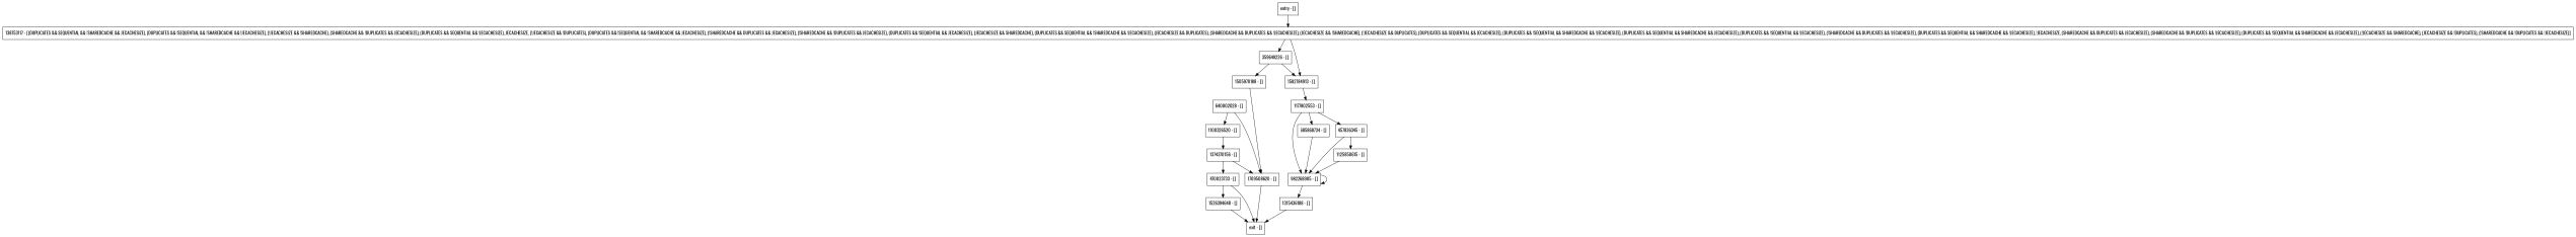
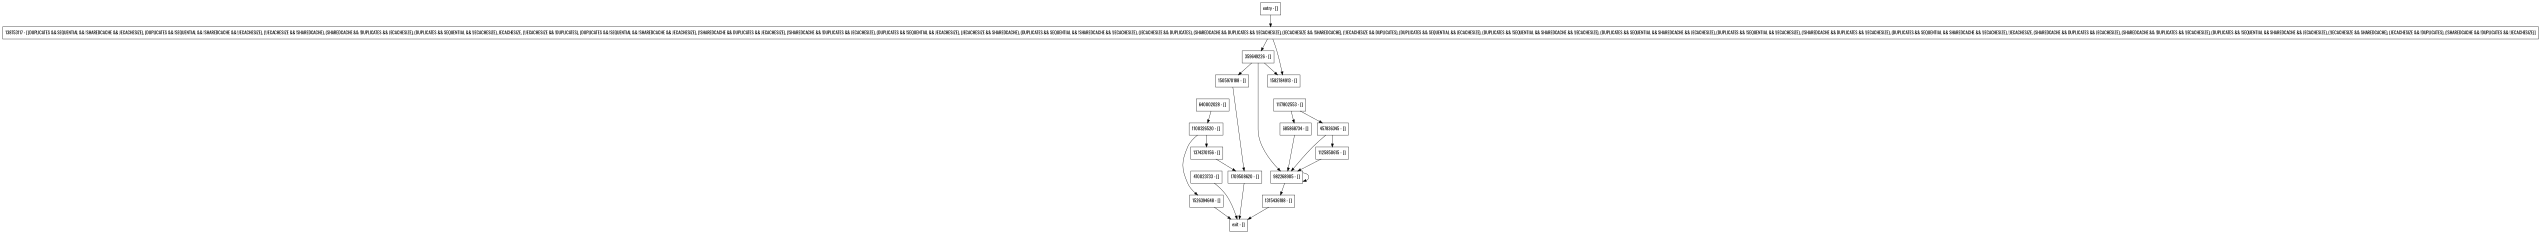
  digraph {
    fontname=Oswald
    node [fontname=Oswald shape=record]
    edge [fontname=Oswald]
    n1 [label="470023733 - []"]
    n2 [label="exit - []"]
    n3 [label="982268905 - []"]
    n4 [label="1315436188 - []"]
    n5 [label="640002028 - []"]
    n6 [label="1709508620 - []"]
    n7 [label="1100326520 - []"]
    n8 [label="1526394648 - []"]
    n9 [label="1374370156 - []"]
    n10 [label="685868734 - []"]
    n11 [label="entry - []"]
    n12 [label="138753117 - [(DUPLICATES && SEQUENTIAL && !SHAREDCACHE && JECACHESIZE), (DUPLICATES && !SEQUENTIAL && !SHAREDCACHE && !JECACHESIZE), (!JECACHESIZE && !SHAREDCACHE), (SHAREDCACHE && !DUPLICATES && JECACHESIZE), (DUPLICATES && SEQUENTIAL && !JECACHESIZE), JECACHESIZE, (!JECACHESIZE && !DUPLICATES), (DUPLICATES && !SEQUENTIAL && !SHAREDCACHE && JECACHESIZE), (!SHAREDCACHE && DUPLICATES && JECACHESIZE), (!SHAREDCACHE && !DUPLICATES && JECACHESIZE), (DUPLICATES && !SEQUENTIAL && JECACHESIZE), (JECACHESIZE && SHAREDCACHE), (DUPLICATES && SEQUENTIAL && !SHAREDCACHE && !JECACHESIZE), (JECACHESIZE && DUPLICATES), (SHAREDCACHE && DUPLICATES && !JECACHESIZE), (JECACHESIZE && !SHAREDCACHE), (!JECACHESIZE && DUPLICATES), (DUPLICATES && SEQUENTIAL && JECACHESIZE), (DUPLICATES && !SEQUENTIAL && SHAREDCACHE && !JECACHESIZE), (DUPLICATES && SEQUENTIAL && SHAREDCACHE && JECACHESIZE), (DUPLICATES && !SEQUENTIAL && !JECACHESIZE), (!SHAREDCACHE && DUPLICATES && !JECACHESIZE), (DUPLICATES && SEQUENTIAL && SHAREDCACHE && !JECACHESIZE), !JECACHESIZE, (SHAREDCACHE && DUPLICATES && JECACHESIZE), (SHAREDCACHE && !DUPLICATES && !JECACHESIZE), (DUPLICATES && !SEQUENTIAL && SHAREDCACHE && JECACHESIZE), (!JECACHESIZE && SHAREDCACHE), (JECACHESIZE && !DUPLICATES), (!SHAREDCACHE && !DUPLICATES && !JECACHESIZE)]"]
    n13 [label="359649226 - []"]
    n14 [label="1582784913 - []"]
    n15 [label="1505970188 - []"]
    n16 [label="1177802553 - []"]
    n17 [label="457836345 - []"]
    n18 [label="1125850615 - []"]
    n1 -> n2
    n3 -> n3
    n3 -> n4
    n4 -> n2
-   n5 -> n6
    n5 -> n7
    n6 -> n2
-   n1 -> n8
+   n7 -> n8
    n7 -> n9
    n8 -> n2
-   n9 -> n1
    n9 -> n6
    n10 -> n3
    n11 -> n12
    n12 -> n13
    n12 -> n14
    n13 -> n14
    n13 -> n15
-   n14 -> n16
    n15 -> n6
-   n16 -> n3
+   n13 -> n3
    n16 -> n10
    n16 -> n17
    n17 -> n3
    n17 -> n18
    n18 -> n3
  }
